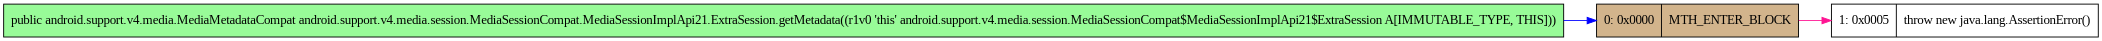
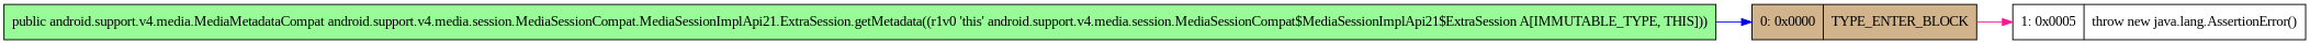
  digraph {
    rankdir=LR
    fontname="Liberation Serif"
    node [shape=record style=filled fontname="Liberation Serif"]
    edge [arrowhead=normal fontname="Liberation Serif"]
-   n1 [label="{0\:\ 0x0000|MTH_ENTER_BLOCK\l}" fillcolor=tan]
+   n1 [label="{0\:\ 0x0000|TYPE_ENTER_BLOCK\l}" fillcolor=tan]
    n2 [label="{1\:\ 0x0005|throw new java.lang.AssertionError()\l}" fillcolor=white]
    n3 [label="{public android.support.v4.media.MediaMetadataCompat android.support.v4.media.session.MediaSessionCompat.MediaSessionImplApi21.ExtraSession.getMetadata((r1v0 'this' android.support.v4.media.session.MediaSessionCompat$MediaSessionImplApi21$ExtraSession A[IMMUTABLE_TYPE, THIS])) }" fillcolor=palegreen]
    n1 -> n2 [color=deeppink]
    n3 -> n1 [color=blue]
  }
